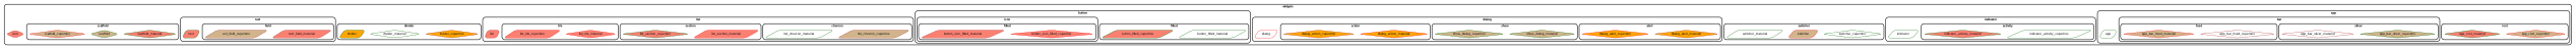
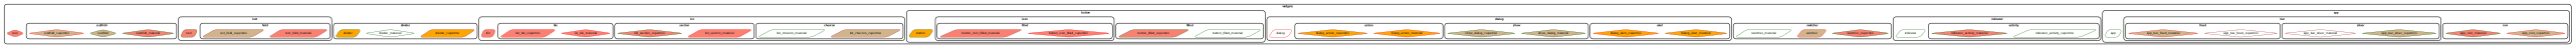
  digraph {
    fontname="Arial Black"
    fontsize=13
    penwidth=2.6
    style=rounded
    node [fillcolor=salmon fontname=Arial fontsize=15 penwidth=1.3 shape=diamond style="filled,rounded" color=darkgreen]
    n1 [fillcolor=tan label=app_root_cupertino color=red]
    n2 [label=app_root_material]
    n3 [fillcolor=tan label=app_bar_sliver_cupertino]
    n4 [fillcolor=white label=app_bar_sliver_material color=brown]
    n5 [fillcolor=white label=app_bar_fixed_cupertino color=brown]
    n6 [fillcolor=tan label=app_bar_fixed_material color=red]
    n7 [fillcolor=white label=app shape=parallelogram]
    n8 [fillcolor=white label=indicator_activity_cupertino shape=parallelogram]
    n9 [label=indicator_activity_material]
    n10 [fillcolor=white label=indicator shape=parallelogram]
-   n11 [fillcolor=white label=switcher_cupertino]
+   n11 [label=switcher_cupertino]
    n12 [fillcolor=tan label=switcher shape=parallelogram color=red]
    n13 [fillcolor=white label=switcher_material shape=parallelogram]
    n14 [fillcolor=orange label=dialog_alert_material color=brown]
    n15 [fillcolor=orange label=dialog_alert_cupertino color=red]
    n16 [fillcolor=tan label=show_dialog_material]
    n17 [fillcolor=tan label=show_dialog_cupertino]
    n18 [fillcolor=orange label=dialog_action_material color=red]
    n19 [fillcolor=orange label=dialog_action_cupertino color=brown]
    n20 [fillcolor=white label=dialog shape=parallelogram color=red]
    n21 [fillcolor=white label=button_filled_material shape=parallelogram]
    n22 [label=button_filled_cupertino shape=parallelogram]
    n23 [label=button_icon_filled_cupertino color=red]
    n24 [label=button_icon_filled_material shape=parallelogram color=brown]
+   n25 [fillcolor=orange label=button shape=parallelogram]
    n26 [fillcolor=tan label=list_chevron_cupertino shape=parallelogram color=brown]
    n27 [fillcolor=white label=list_chevron_material shape=parallelogram]
    n28 [label=list_section_material shape=parallelogram color=red]
    n29 [label=list_section_cupertino]
    n30 [label=list_tile_material color=red]
    n31 [label=list_tile_cupertino shape=parallelogram color=red]
    n32 [label=list shape=parallelogram color=brown]
-   n33 [fillcolor=orange label=divider_cupertino color=brown]
+   n33 [fillcolor=orange label=divider_cupertino shape=parallelogram color=brown]
    n34 [fillcolor=white label=divider_material]
    n35 [fillcolor=orange label=divider shape=parallelogram]
    n36 [label=text_field_material shape=parallelogram color=brown]
    n37 [fillcolor=tan label=text_field_cupertino shape=parallelogram color=brown]
    n38 [label=text shape=parallelogram]
    n39 [label=scaffold_material]
    n40 [fillcolor=tan label=scaffold]
    n41 [fillcolor=tan label=scaffold_cupertino color=red]
    n42 [label=icon color=brown]
    subgraph cluster_1 {
      label=widgets
      n42
      subgraph cluster_2 {
        label=app
        n7
        subgraph cluster_3 {
          label=root
          n1
          n2
        }
        subgraph cluster_4 {
          label=bar
          subgraph cluster_5 {
            label=sliver
            n3
            n4
          }
          subgraph cluster_6 {
            label=fixed
            n5
            n6
          }
        }
      }
      subgraph cluster_7 {
        label=indicator
        n10
        subgraph cluster_8 {
          label=activity
          n8
          n9
        }
      }
      subgraph cluster_9 {
        label=switcher
        n11
        n12
        n13
      }
      subgraph cluster_10 {
        label=dialog
        n20
        subgraph cluster_11 {
          label=alert
          n14
          n15
        }
        subgraph cluster_12 {
          label=show
          n16
          n17
        }
        subgraph cluster_13 {
          label=action
          n18
          n19
        }
      }
      subgraph cluster_14 {
        label=button
+       n25
        subgraph cluster_15 {
          label=filled
          n21
          n22
        }
        subgraph cluster_16 {
          label=icon
          subgraph cluster_17 {
            label=filled
            n23
            n24
          }
        }
      }
      subgraph cluster_18 {
        label=list
        n32
        subgraph cluster_19 {
          label=chevron
          n26
          n27
        }
        subgraph cluster_20 {
          label=section
          n28
          n29
        }
        subgraph cluster_21 {
          label=tile
          n30
          n31
        }
      }
      subgraph cluster_22 {
        label=divider
        n33
        n34
        n35
      }
      subgraph cluster_23 {
        label=text
        n38
        subgraph cluster_24 {
          label=field
          n36
          n37
        }
      }
      subgraph cluster_25 {
        label=scaffold
        n39
        n40
        n41
      }
    }
  }
